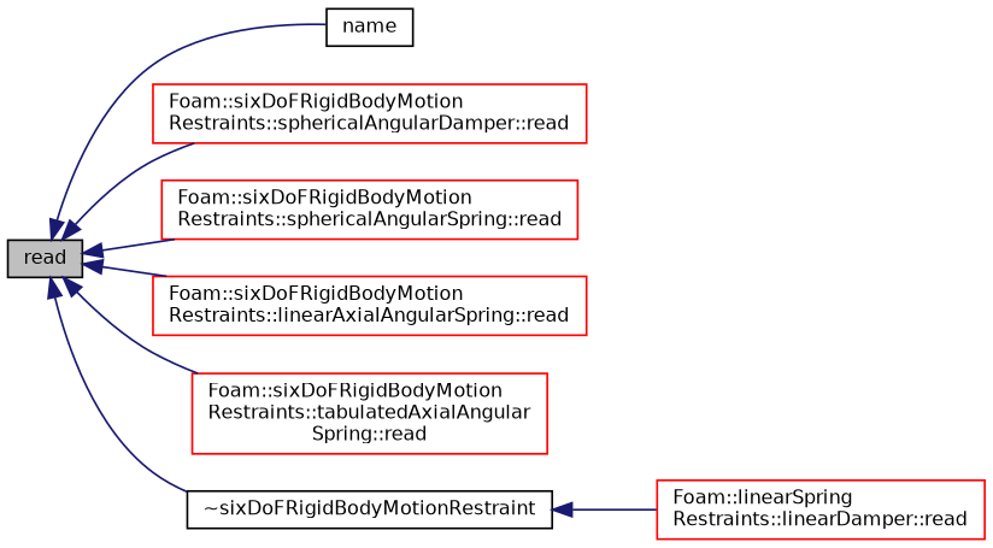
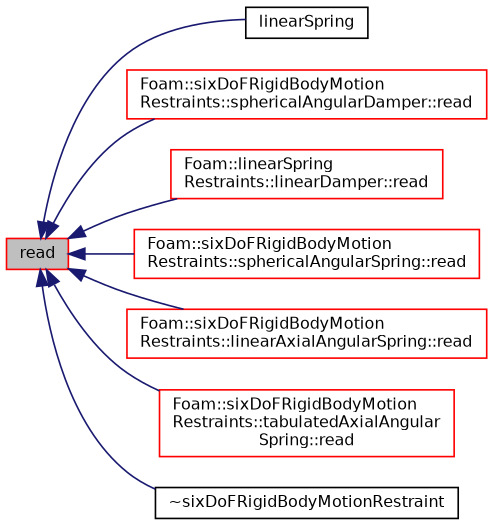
  digraph {
    rankdir=LR
    node [color=red fontname=Helvetica fontsize=10 shape=record]
    edge [color=midnightblue dir=back fontname=Helvetica fontsize=10 labelfontname=Helvetica labelfontsize=10 style=solid]
-   n1 [color=black fillcolor=grey75 fontcolor=black height=0.2 label=read style=filled width=0.4]
-   n2 [color=black height=0.2 label=name width=0.4]
+   n1 [fillcolor=grey75 fontcolor=black height=0.2 label=read style=filled width=0.4]
+   n2 [color=black height=0.2 label=linearSpring width=0.4]
    n3 [height=0.2 label="Foam::sixDoFRigidBodyMotion\lRestraints::sphericalAngularDamper::read" width=0.4]
    n4 [height=0.2 label="Foam::linearSpring\lRestraints::linearDamper::read" width=0.4]
    n5 [height=0.2 label="Foam::sixDoFRigidBodyMotion\lRestraints::sphericalAngularSpring::read" width=0.4]
    n6 [height=0.2 label="Foam::sixDoFRigidBodyMotion\lRestraints::linearAxialAngularSpring::read" width=0.4]
    n7 [height=0.2 label="Foam::sixDoFRigidBodyMotion\lRestraints::tabulatedAxialAngular\lSpring::read" width=0.4]
    n8 [color=black height=0.2 label="~sixDoFRigidBodyMotionRestraint" width=0.4]
    n1 -> n2
    n1 -> n3
-   n8 -> n4
+   n1 -> n4
    n1 -> n5
    n1 -> n6
    n1 -> n7
    n1 -> n8
  }
